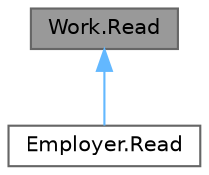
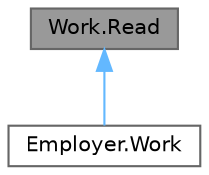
  digraph {
    rankdir=TB
    node [fontname=Helvetica fontsize=10 shape=box style=filled]
    n1 [color=gray40 fillcolor=grey60 fontcolor=black height=0.2 label="Work.Read" width=0.4]
-   n2 [color=grey40 fillcolor=white height=0.2 label="Employer.Read" width=0.4]
+   n2 [color=grey40 fillcolor=white height=0.2 label="Employer.Work" width=0.4]
    n1 -> n2 [color=steelblue1 dir=back fontname=Helvetica fontsize=10 labelfontname=Helvetica labelfontsize=10 style=solid]
  }
